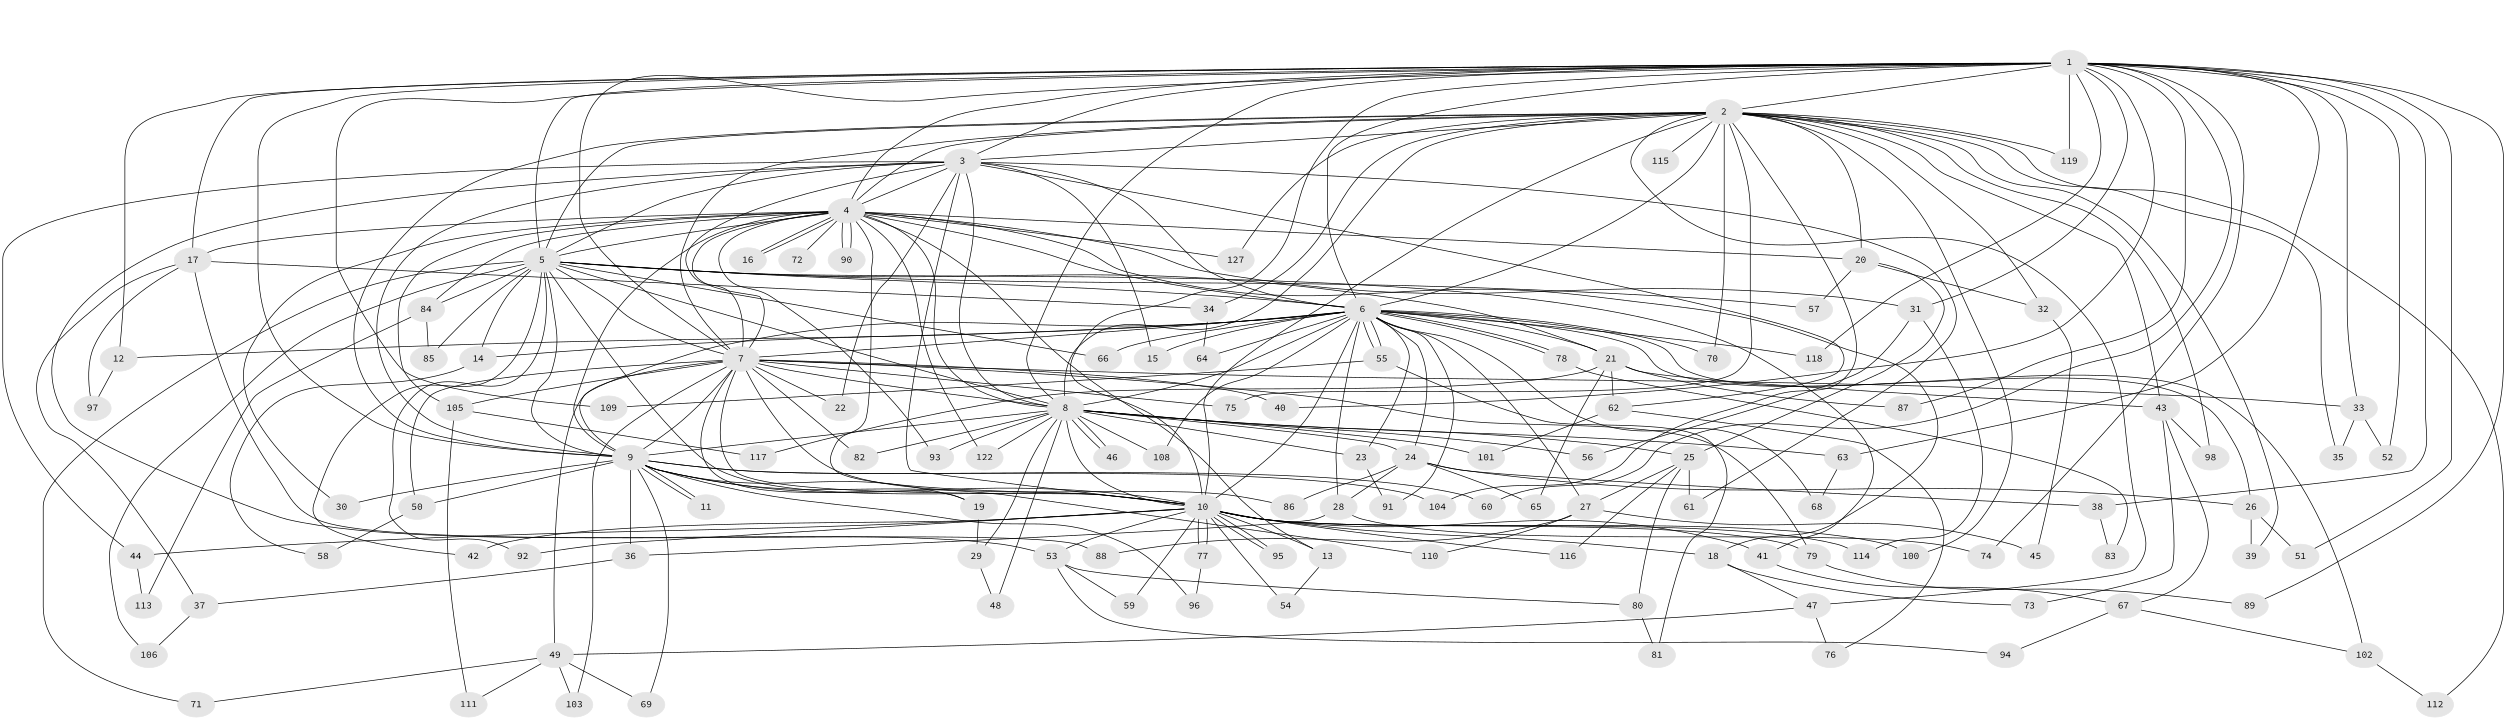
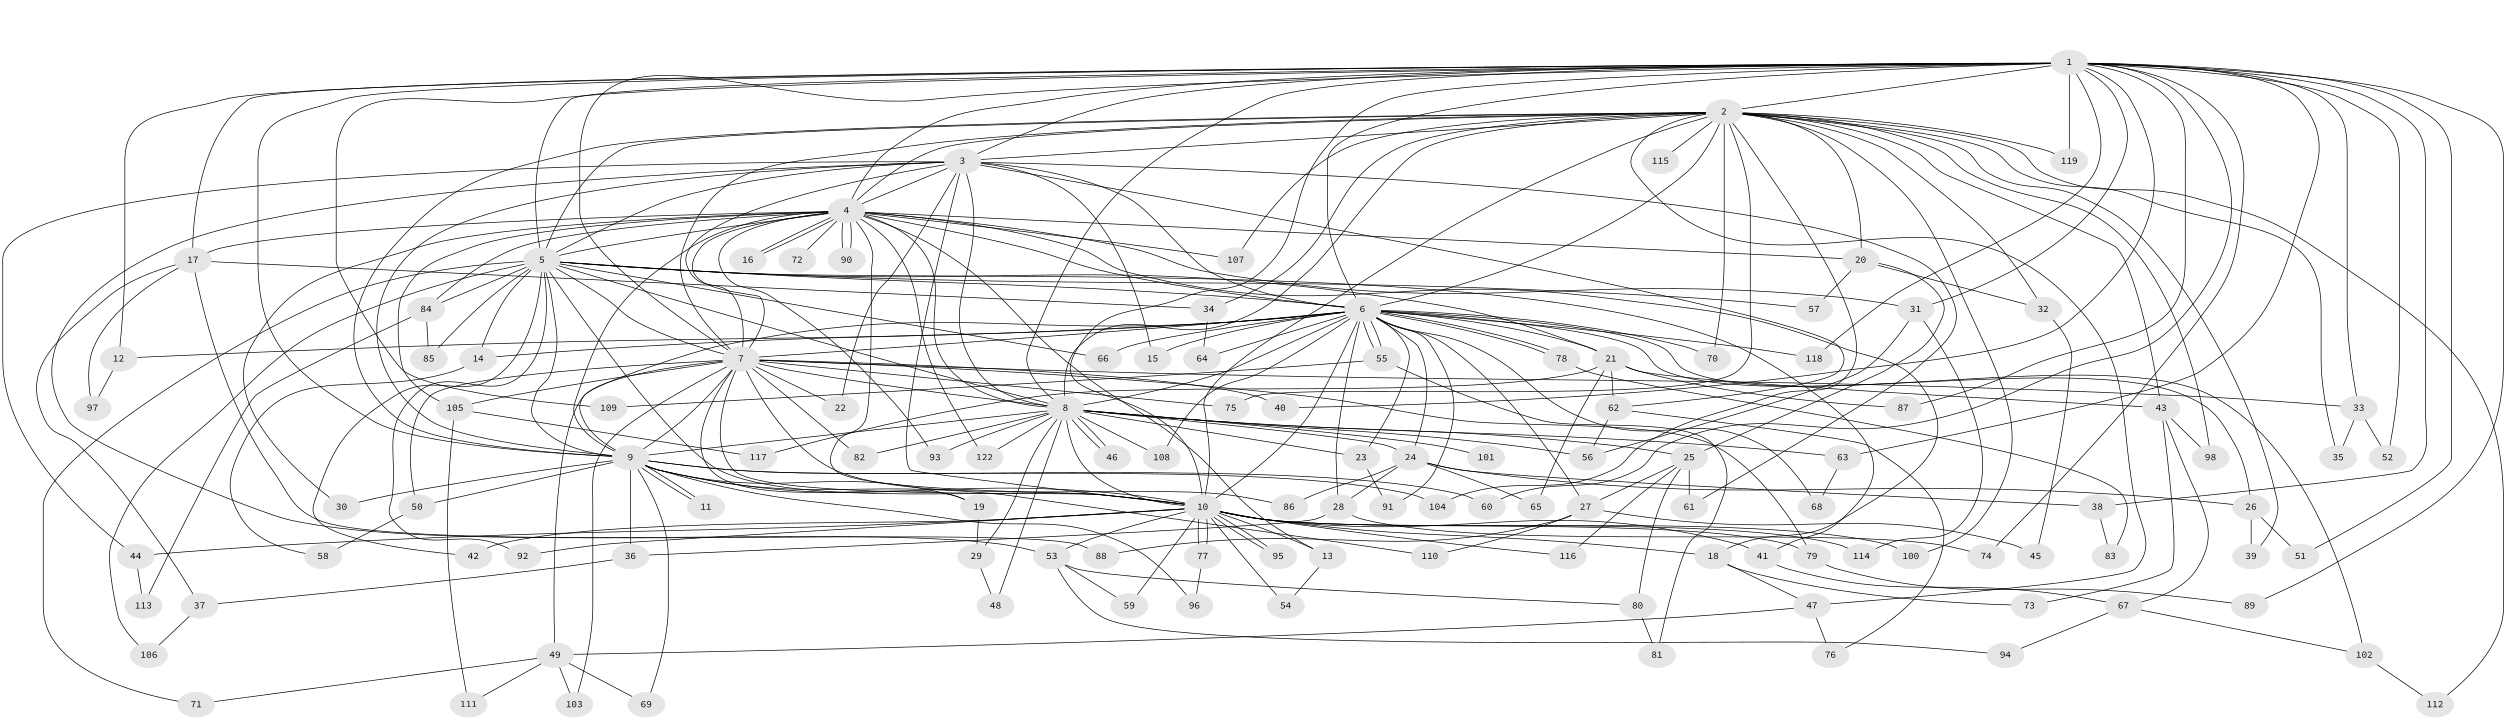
  graph {
    fontname="Source Code Pro"
    node [color=gray90 fontname="Source Code Pro" style=filled]
    edge [fontname="Source Code Pro"]
    1
    2
    3
    4
    5
    6
    7
    8
    9
    10
    12
    17
    31
    33
    38
    40
    51
    52
    60
    63
    74
    87
    89
    109
    118
    119
    20
    32
    34
    35
    39
    43
    47
    70
    75
    98
    100
    104
-   107 [label=127]
+   107
    112
    115
    15
    22
    44
    53
    61
    62
    13
    16
    18
    30
    72
    84
    90
    93
    105
    n57 [label=122]
    14
    21
    41
    42
    57
    66
    71
    85
    92
    106
    23
    24
    26
    27
    28
    55
    64
    68
    78
    91
    102
    108
    19
    49
    50
    79
    82
    86
    103
    25
    29
    46
    48
    56
    101
    11
    36
    69
    96
    110
    54
    59
    77
    95
    114
    116
    97
    37
    88
    83
    45
    73
    67
    76
    113
    80
    94
    117
    111
    58
    65
    81
    1 -- 2
    1 -- 3
    1 -- 4
    1 -- 5
    1 -- 6
    1 -- 7
    1 -- 8
    1 -- 9
    1 -- 10
    1 -- 12
    1 -- 17
    1 -- 31
    1 -- 33
    1 -- 38
    1 -- 40
    1 -- 51
    1 -- 52
    1 -- 60
    1 -- 63
    1 -- 74
    1 -- 87
    1 -- 89
    1 -- 109
    1 -- 118
    1 -- 119
    2 -- 3
    2 -- 4
    2 -- 5
    2 -- 6
    2 -- 7
    2 -- 8
    2 -- 9
    2 -- 10
    2 -- 119
    2 -- 20
    2 -- 32
    2 -- 34
    2 -- 35
    2 -- 39
    2 -- 43
    2 -- 47
    2 -- 70
    2 -- 75
    2 -- 98
    2 -- 100
    2 -- 104
    2 -- 107
    2 -- 112
    2 -- 115
    3 -- 4
    3 -- 5
    3 -- 6
    3 -- 7
    3 -- 8
    3 -- 9
    3 -- 10
    3 -- 15
    3 -- 22
    3 -- 44
    3 -- 53
    3 -- 61
    3 -- 62
    4 -- 5
    4 -- 6
    4 -- 7
    4 -- 8
    4 -- 9
    4 -- 10
    4 -- 17
    4 -- 31
    4 -- 20
    4 -- 107
    4 -- 13
    4 -- 16
    4 -- 16
    4 -- 18
    4 -- 30
    4 -- 72
    4 -- 84
    4 -- 90
    4 -- 90
    4 -- 93
    4 -- 105
    4 -- n57
    5 -- 6
    5 -- 7
    5 -- 8
    5 -- 9
    5 -- 10
    5 -- 84
    5 -- 14
    5 -- 21
    5 -- 41
    5 -- 42
    5 -- 57
    5 -- 66
    5 -- 71
    5 -- 85
    5 -- 92
    5 -- 106
    6 -- 7
    6 -- 8
    6 -- 9
    6 -- 10
    6 -- 12
    6 -- 118
    6 -- 70
    6 -- 15
    6 -- 14
    6 -- 21
    6 -- 66
    6 -- 23
    6 -- 24
    6 -- 26
    6 -- 27
    6 -- 28
    6 -- 55
    6 -- 55
    6 -- 64
    6 -- 68
    6 -- 78
    6 -- 78
    6 -- 91
    6 -- 102
    6 -- 108
    7 -- 8
    7 -- 9
    7 -- 10
    7 -- 33
    7 -- 40
    7 -- 75
    7 -- 22
    7 -- 105
    7 -- 19
    7 -- 49
    7 -- 50
    7 -- 79
    7 -- 82
    7 -- 86
    7 -- 103
    8 -- 9
    8 -- 10
    8 -- 63
    8 -- 93
    8 -- n57
    8 -- 23
    8 -- 24
    8 -- 108
    8 -- 82
    8 -- 25
    8 -- 29
    8 -- 46
    8 -- 46
    8 -- 48
    8 -- 56
    8 -- 101
    9 -- 10
    9 -- 60
    9 -- 104
    9 -- 30
    9 -- 19
    9 -- 50
    9 -- 11
    9 -- 11
    9 -- 36
    9 -- 69
    9 -- 96
    9 -- 110
    10 -- 100
    10 -- 44
    10 -- 53
    10 -- 13
    10 -- 18
    10 -- 41
    10 -- 42
    10 -- 92
    10 -- 79
    10 -- 54
    10 -- 59
    10 -- 77
    10 -- 77
    10 -- 95
    10 -- 95
    10 -- 114
    10 -- 116
    12 -- 97
    17 -- 34
    17 -- 97
    17 -- 37
    17 -- 88
    31 -- 56
    31 -- 114
    33 -- 52
    33 -- 35
    38 -- 83
    63 -- 68
    20 -- 32
    20 -- 57
    20 -- 25
    32 -- 45
    34 -- 64
    43 -- 98
    43 -- 73
    43 -- 67
    47 -- 49
    47 -- 76
    44 -- 113
    53 -- 59
    53 -- 80
    53 -- 94
-   62 -- 101
+   62 -- 56
    62 -- 76
    13 -- 54
    18 -- 47
    18 -- 73
    84 -- 85
    84 -- 113
    105 -- 117
    105 -- 111
    14 -- 58
    21 -- 87
    21 -- 43
    21 -- 62
    21 -- 117
    21 -- 65
    41 -- 67
    23 -- 91
    24 -- 38
    24 -- 26
    24 -- 28
    24 -- 86
    24 -- 65
    26 -- 51
    26 -- 39
    27 -- 110
    27 -- 88
    27 -- 45
    28 -- 74
    28 -- 36
    55 -- 109
    55 -- 81
    78 -- 83
    102 -- 112
    19 -- 29
    49 -- 71
    49 -- 103
    49 -- 69
    49 -- 111
    50 -- 58
    79 -- 89
    25 -- 61
    25 -- 27
    25 -- 116
    25 -- 80
    29 -- 48
    36 -- 37
    77 -- 96
    37 -- 106
    67 -- 102
    67 -- 94
    80 -- 81
  }
